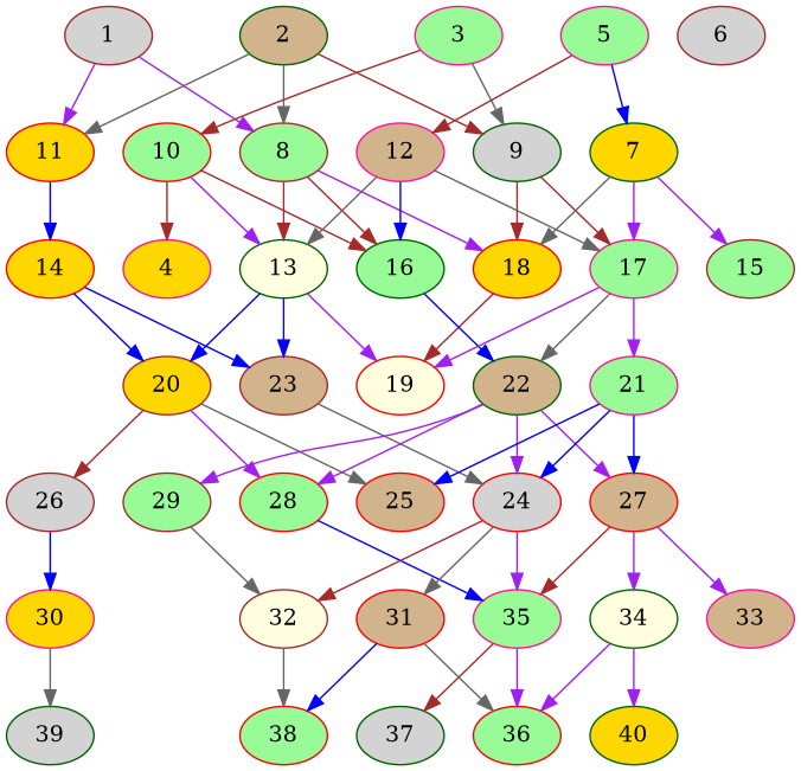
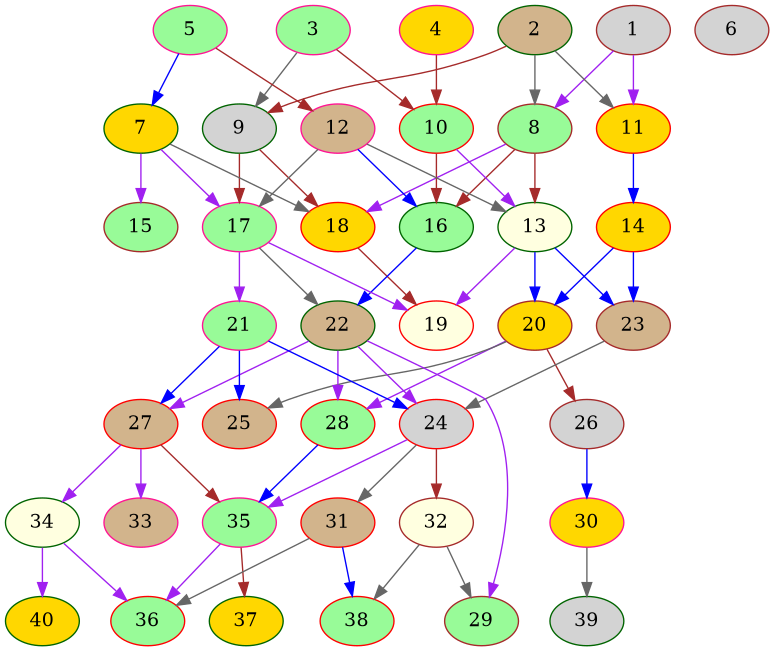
  digraph {
    node [alpha=0.08 color=red fillcolor=palegreen style=filled]
    edge [color=purple]
    1 [color=brown expect_size=27278336 fillcolor=lightgrey]
    8 [alpha=0.09 color=brown expect_size=27362304]
    11 [expect_size=49782784 fillcolor=gold]
    18 [alpha=0.13 expect_size=21406720 fillcolor=gold]
    13 [alpha=0.01 color=darkgreen expect_size=5398528 fillcolor=lightyellow]
    16 [alpha=0.02 color=darkgreen expect_size=42742784]
    14 [alpha=0.00 expect_size=15806464 fillcolor=gold]
    19 [alpha=0.11 expect_size=42539008 fillcolor=lightyellow]
    20 [alpha=0.06 color=brown expect_size=51843072 fillcolor=gold]
    23 [alpha=0.04 color=brown expect_size=30637056 fillcolor=tan]
    22 [alpha=0.14 color=darkgreen expect_size=29916160 fillcolor=tan]
    2 [alpha=0.14 color=darkgreen expect_size=48527360 fillcolor=tan]
    9 [alpha=0.04 color=darkgreen expect_size=25942016 fillcolor=lightgrey]
    17 [alpha=0.07 color=deeppink expect_size=49029120]
    21 [alpha=0.11 color=deeppink expect_size=11037696]
    3 [alpha=0.04 color=deeppink expect_size=21597184]
    10 [alpha=0.03 expect_size=45324288]
    4 [alpha=0.14 color=deeppink expect_size=48348160 fillcolor=gold]
    5 [alpha=0.17 color=deeppink expect_size=35123200]
    7 [color=darkgreen expect_size=11540480 fillcolor=gold]
    12 [alpha=0.00 color=deeppink expect_size=20468736 fillcolor=tan]
    15 [alpha=0.14 color=brown expect_size=48997376]
    6 [alpha=0.03 color=brown expect_size=20216832 fillcolor=lightgrey]
    28 [alpha=0.11 expect_size=41669632]
    24 [alpha=0.13 expect_size=32600064 fillcolor=lightgrey]
    27 [alpha=0.11 expect_size=25171968 fillcolor=tan]
    29 [alpha=0.19 color=brown expect_size=25126912]
    25 [alpha=0.14 expect_size=33313792 fillcolor=tan]
    26 [alpha=0.01 color=brown expect_size=20105216 fillcolor=lightgrey]
    30 [alpha=0.04 color=deeppink expect_size=49963008 fillcolor=gold]
    35 [alpha=0.18 color=deeppink expect_size=21504000]
    31 [expect_size=17037312 fillcolor=tan]
    32 [alpha=0.19 color=brown expect_size=42756096 fillcolor=lightyellow]
    33 [alpha=0.09 color=deeppink expect_size=28847104 fillcolor=tan]
    34 [alpha=0.05 color=darkgreen expect_size=38851584 fillcolor=lightyellow]
    39 [alpha=0.02 color=darkgreen expect_size=13881344 fillcolor=lightgrey]
    36 [expect_size=6683648]
-   37 [alpha=0.16 color=darkgreen expect_size=9365504 fillcolor=lightgrey]
+   37 [alpha=0.16 color=darkgreen expect_size=9365504 fillcolor=gold]
    38 [alpha=0.11 expect_size=35849216]
    40 [alpha=0.12 color=darkgreen expect_size=11347968 fillcolor=gold]
    1 -> 8
    1 -> 11
    8 -> 18
    8 -> 13 [color=brown]
    8 -> 16 [color=brown]
    11 -> 14 [color=blue]
    18 -> 19 [color=brown]
    13 -> 19
    13 -> 20 [color=blue]
    13 -> 23 [color=blue]
    16 -> 22 [color=blue]
    14 -> 20 [color=blue]
    14 -> 23 [color=blue]
    20 -> 28
    20 -> 25 [color=gray40]
    20 -> 26 [color=brown]
    23 -> 24 [color=gray40]
    22 -> 28
    22 -> 24
    22 -> 27
    22 -> 29
    2 -> 8 [color=gray40]
    2 -> 11 [color=gray40]
    2 -> 9 [color=brown]
    9 -> 18 [color=brown]
    9 -> 17 [color=brown]
    17 -> 19
    17 -> 22 [color=gray40]
    17 -> 21
    21 -> 24 [color=blue]
    21 -> 27 [color=blue]
    21 -> 25 [color=blue]
    3 -> 9 [color=gray40]
    3 -> 10 [color=brown]
    10 -> 13
    10 -> 16 [color=brown]
-   10 -> 4 [color=brown]
+   4 -> 10 [color=brown]
    5 -> 7 [color=blue]
    5 -> 12 [color=brown]
    7 -> 18 [color=gray40]
    7 -> 17
    7 -> 15
    12 -> 13 [color=gray40]
    12 -> 16 [color=blue]
    12 -> 17 [color=gray40]
    28 -> 35 [color=blue]
    24 -> 35
    24 -> 31 [color=gray40]
    24 -> 32 [color=brown]
    27 -> 35 [color=brown]
    27 -> 33
    27 -> 34
-   29 -> 32 [color=gray40]
+   32 -> 29 [color=gray40]
    26 -> 30 [color=blue]
    30 -> 39 [color=gray40]
    35 -> 36
    35 -> 37 [color=brown]
    31 -> 36 [color=gray40]
    31 -> 38 [color=blue]
    32 -> 38 [color=gray40]
    34 -> 36
    34 -> 40
  }
